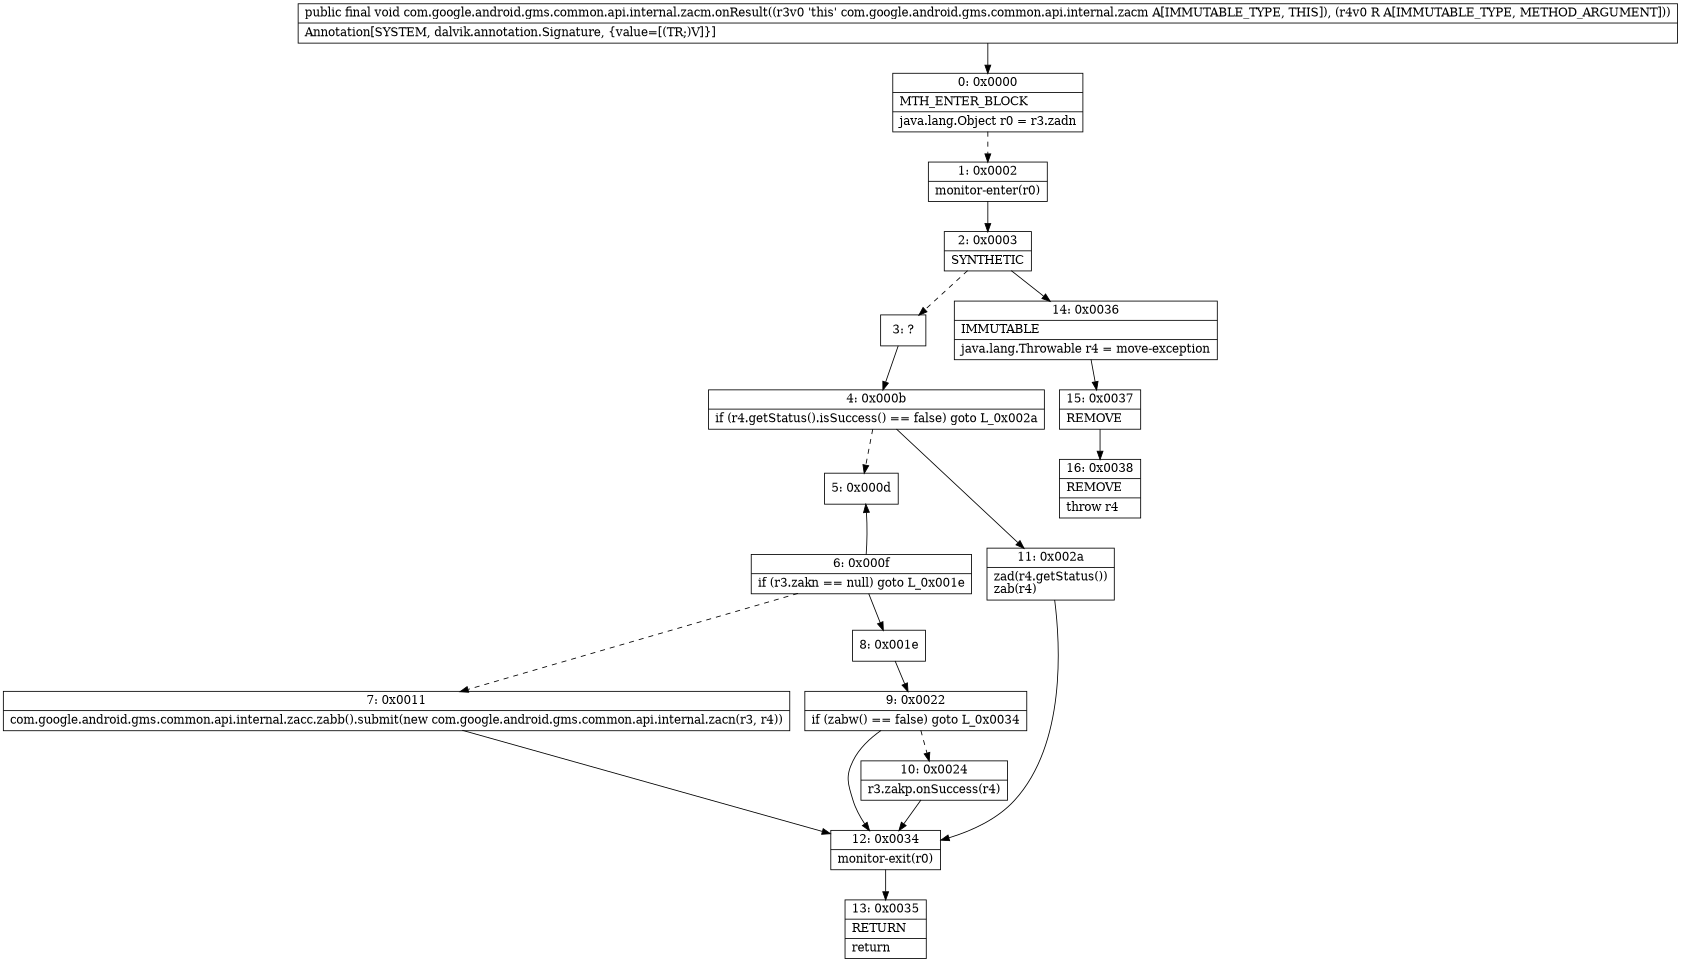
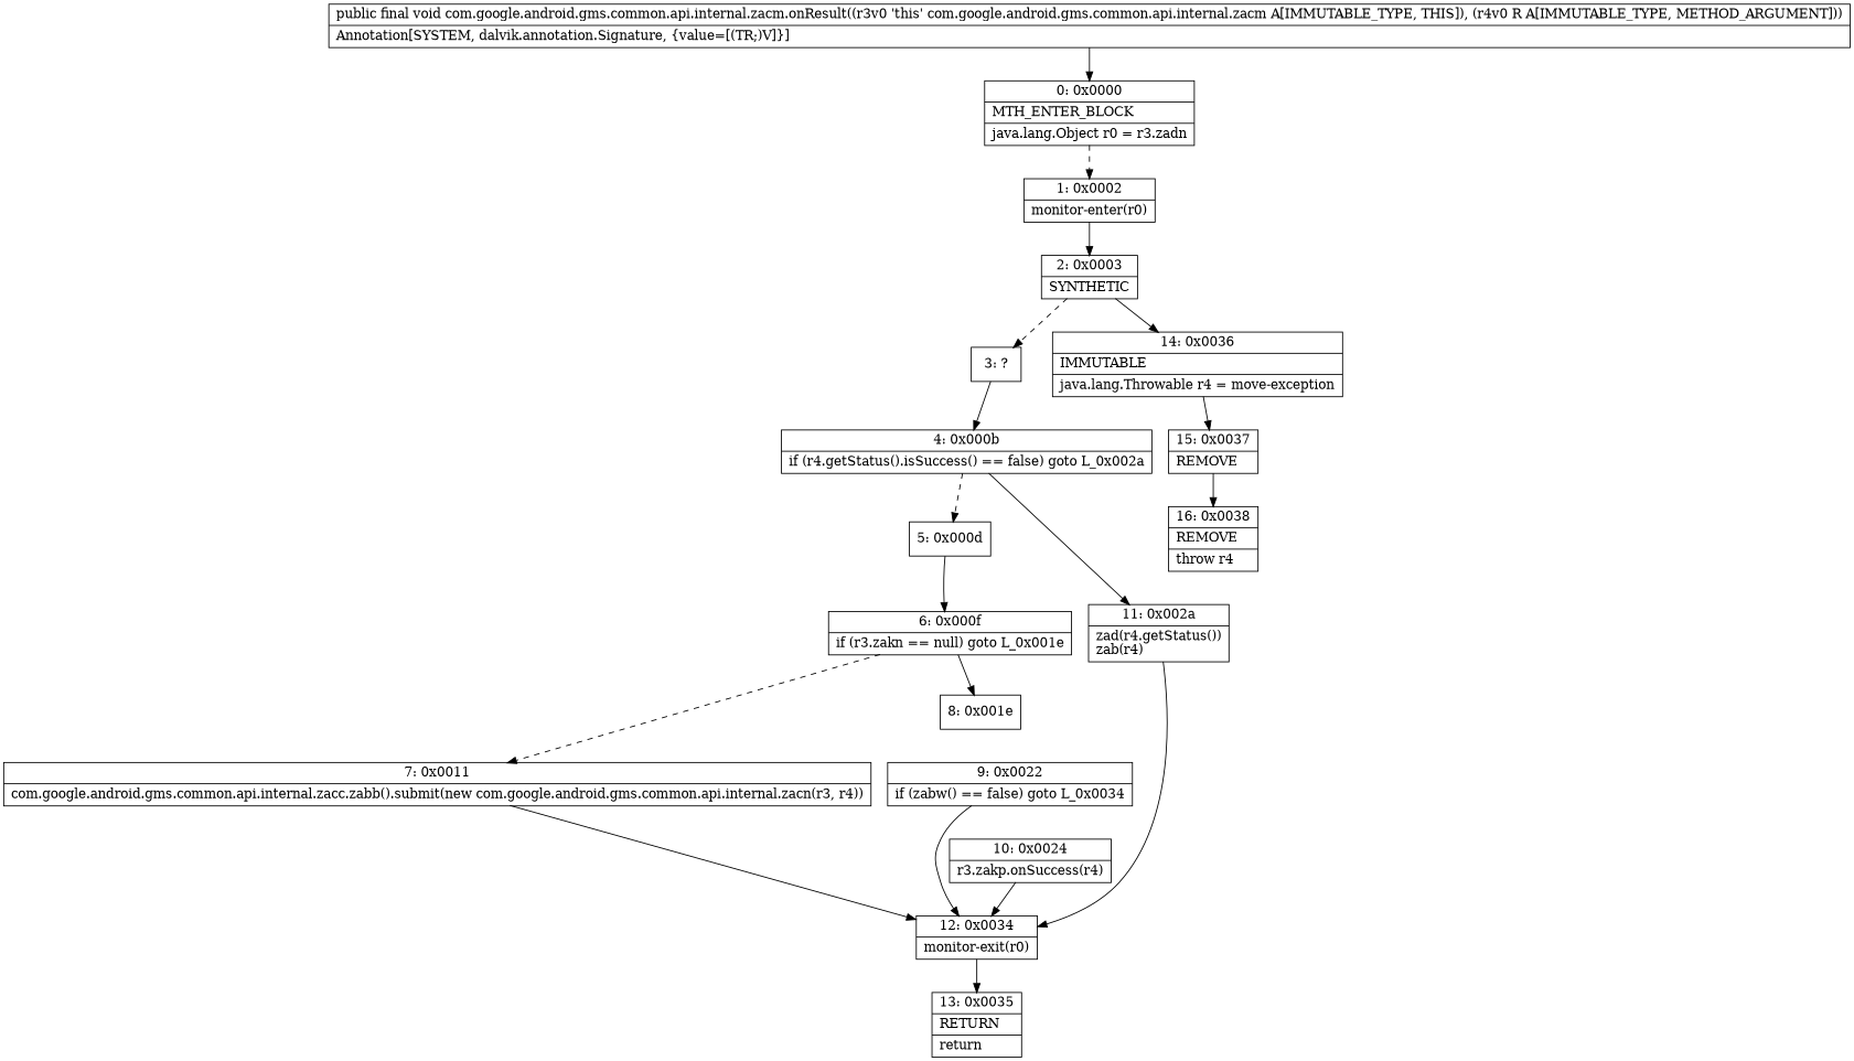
  digraph {
    node [shape=record]
    n1 [label="{0\:\ 0x0000|MTH_ENTER_BLOCK\l|java.lang.Object r0 = r3.zadn\l}"]
    n2 [label="{1\:\ 0x0002|monitor\-enter(r0)\l}"]
    n3 [label="{2\:\ 0x0003|SYNTHETIC\l}"]
    n4 [label="{3\:\ ?}"]
    n5 [label="{14\:\ 0x0036|IMMUTABLE\l|java.lang.Throwable r4 = move\-exception\l}"]
    n6 [label="{4\:\ 0x000b|if (r4.getStatus().isSuccess() == false) goto L_0x002a\l}"]
    n7 [label="{15\:\ 0x0037|REMOVE\l}"]
    n8 [label="{5\:\ 0x000d}"]
    n9 [label="{11\:\ 0x002a|zad(r4.getStatus())\lzab(r4)\l}"]
    n10 [label="{6\:\ 0x000f|if (r3.zakn == null) goto L_0x001e\l}"]
    n11 [label="{12\:\ 0x0034|monitor\-exit(r0)\l}"]
    n12 [label="{7\:\ 0x0011|com.google.android.gms.common.api.internal.zacc.zabb().submit(new com.google.android.gms.common.api.internal.zacn(r3, r4))\l}"]
    n13 [label="{8\:\ 0x001e}"]
    n14 [label="{9\:\ 0x0022|if (zabw() == false) goto L_0x0034\l}"]
    n15 [label="{13\:\ 0x0035|RETURN\l|return\l}"]
    n16 [label="{10\:\ 0x0024|r3.zakp.onSuccess(r4)\l}"]
    n17 [label="{16\:\ 0x0038|REMOVE\l|throw r4\l}"]
    n18 [label="{public final void com.google.android.gms.common.api.internal.zacm.onResult((r3v0 'this' com.google.android.gms.common.api.internal.zacm A[IMMUTABLE_TYPE, THIS]), (r4v0 R A[IMMUTABLE_TYPE, METHOD_ARGUMENT]))  | Annotation[SYSTEM, dalvik.annotation.Signature, \{value=[(TR;)V]\}]\l}"]
    n1 -> n2 [style=dashed]
    n2 -> n3
    n3 -> n4 [style=dashed]
    n3 -> n5
    n4 -> n6
    n5 -> n7
    n6 -> n8 [style=dashed]
    n6 -> n9
    n7 -> n17
-   n10 -> n8
+   n8 -> n10
    n9 -> n11
    n10 -> n12 [style=dashed]
    n10 -> n13
    n11 -> n15
    n12 -> n11
-   n13 -> n14
    n14 -> n11
-   n14 -> n16 [style=dashed]
    n16 -> n11
    n18 -> n1
  }
